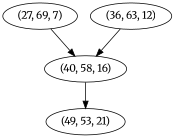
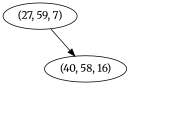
  digraph {
    fontname=Merriweather
    node [fontname=Merriweather]
    edge [fontname=Merriweather]
-   "(27, 69, 7)"
+   "(27, 69, 7)" [label="(27, 59, 7)"]
    "(40, 58, 16)"
-   "(36, 63, 12)"
-   "(49, 53, 21)"
    "(27, 69, 7)" -> "(40, 58, 16)"
-   "(40, 58, 16)" -> "(49, 53, 21)"
-   "(36, 63, 12)" -> "(40, 58, 16)"
  }
